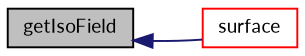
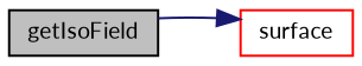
  digraph {
    rankdir=LR
    fontname=Lato
    node [fontname=Lato fontsize=10 shape=record]
    n1 [color=black fillcolor=grey75 fontcolor=black height=0.2 label=getIsoField style=filled width=0.4]
    n2 [color=red height=0.2 label=surface width=0.4]
-   n1 -> n2 [color=midnightblue dir=back fontname=Lato fontsize=10 labelfontname=FreeSans labelfontsize=10 style=solid]
+   n2 -> n1 [color=midnightblue dir=back fontname=Lato fontsize=10 labelfontname=FreeSans labelfontsize=10 style=solid]
  }
